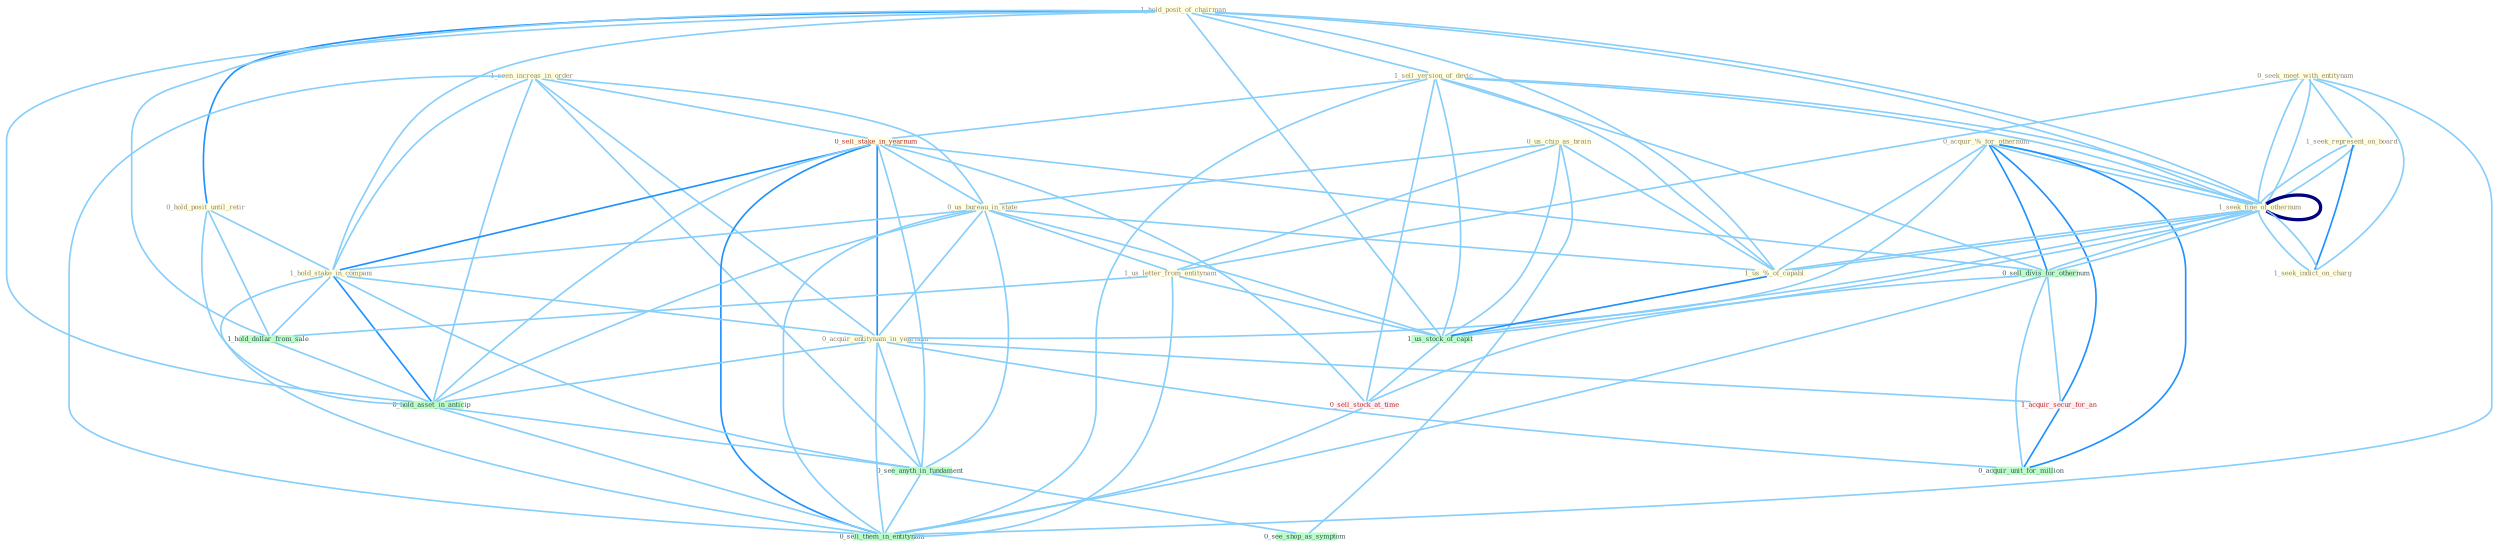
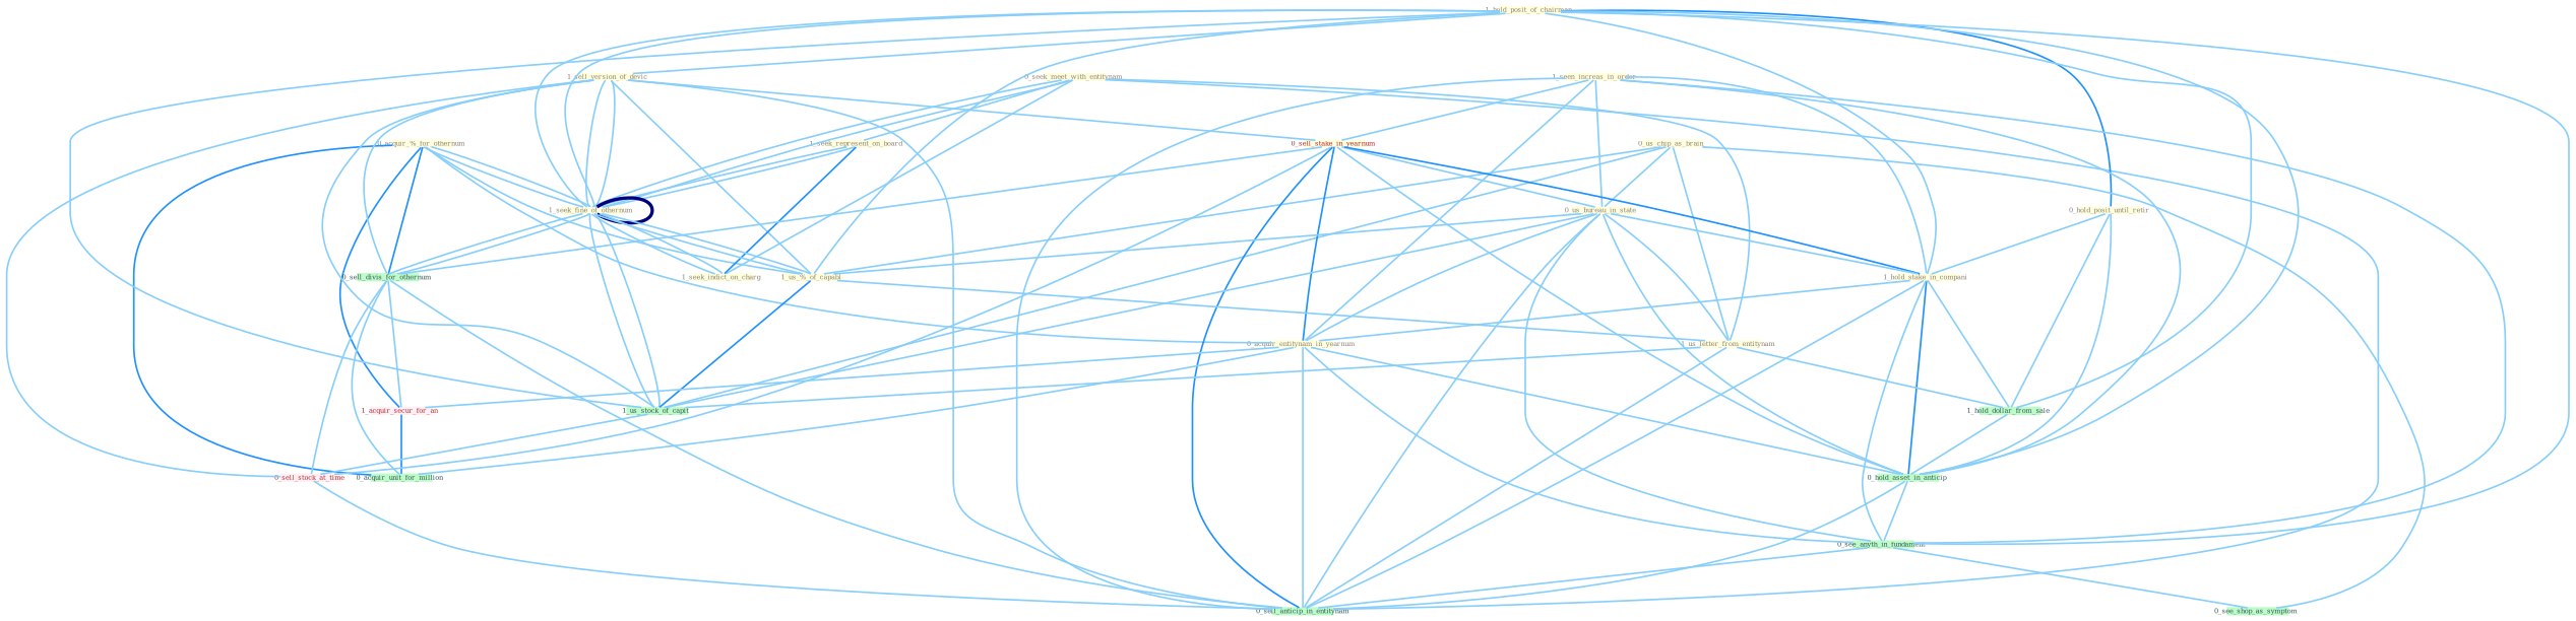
  graph {
    node [color="#ffffe0" fixedsize=true fontcolor="#8b7d6b" fontsize=4 shape=polygon style=filled]
    edge [color="#87cefa" w=1]
    "1_acquir_secur_for_an " [color="#fff0f5" fontcolor="#b22222" height=.06 width=.5]
    "0_sell_stock_at_time " [color="#fff0f5" fontcolor="#b22222" height=.06 width=.5]
    "0_acquir_%_for_othernum " [height=.06 width=.5]
    "0_seek_meet_with_entitynam " [height=.06 width=.5]
    "1_hold_posit_of_chairman " [height=.06 width=.5]
    "0_us_chip_as_brain " [height=.06 width=.5]
    "1_seen_increas_in_order " [height=.06 width=.5]
    "1_sell_version_of_devic " [height=.06 width=.5]
    "0_hold_posit_until_retir " [height=.06 width=.5]
    "1_seek_represent_on_board " [height=.06 width=.5]
    "1_seek_fine_of_othernum " [height=.06 width=.5]
    "0_sell_stake_in_yearnum " [fontcolor="#b22222" height=.06 width=.5]
    "0_us_bureau_in_state " [height=.06 width=.5]
    "1_us_%_of_capabl " [height=.06 width=.5]
    "1_hold_stake_in_compani " [height=.06 width=.5]
    "1_seek_indict_on_charg " [height=.06 width=.5]
    "0_acquir_entitynam_in_yearnum " [height=.06 width=.5]
    "1_us_letter_from_entitynam " [height=.06 width=.5]
    "0_sell_divis_for_othernum " [color="#BDFCC9" fontcolor="#2f4f4f" height=.06 width=.5]
    "0_acquir_unit_for_million " [color="#BDFCC9" fontcolor="#2f4f4f" height=.06 width=.5]
-   "0_sell_them_in_entitynam " [color="#BDFCC9" fontcolor="#2f4f4f" height=.06 width=.5]
+   "0_sell_them_in_entitynam " [color="#BDFCC9" fontcolor="#2f4f4f" height=.06 width=.5 label="0_sell_anticip_in_entitynam"]
    "1_us_stock_of_capit " [color="#BDFCC9" fontcolor="#2f4f4f" height=.06 width=.5]
    "1_hold_dollar_from_sale " [color="#BDFCC9" fontcolor="#2f4f4f" height=.06 width=.5]
    "0_hold_asset_in_anticip " [color="#BDFCC9" fontcolor="#2f4f4f" height=.06 width=.5]
    "0_see_shop_as_symptom " [color="#BDFCC9" fontcolor="#2f4f4f" height=.06 width=.5]
    "0_see_anyth_in_fundament " [color="#BDFCC9" fontcolor="#2f4f4f" height=.06 width=.5]
    subgraph sub_1 {
      "1_acquir_secur_for_an "
      "0_sell_stock_at_time "
    }
    subgraph sub_2 {
      "0_acquir_%_for_othernum "
      "0_seek_meet_with_entitynam "
      "1_hold_posit_of_chairman "
      "0_us_chip_as_brain "
      "1_seen_increas_in_order "
      "1_sell_version_of_devic "
      "0_hold_posit_until_retir "
      "1_seek_represent_on_board "
      "1_seek_fine_of_othernum "
      "0_sell_stake_in_yearnum "
      "0_us_bureau_in_state "
      "1_us_%_of_capabl "
      "1_hold_stake_in_compani "
      "1_seek_indict_on_charg "
      "0_acquir_entitynam_in_yearnum "
      "1_us_letter_from_entitynam "
    }
    "1_acquir_secur_for_an " -- "0_acquir_unit_for_million " [color="#1e90ff" w=2]
    "0_sell_stock_at_time " -- "0_sell_them_in_entitynam "
    "0_acquir_%_for_othernum " -- "1_acquir_secur_for_an " [color="#1e90ff" w=2]
    "0_acquir_%_for_othernum " -- "1_seek_fine_of_othernum "
    "0_acquir_%_for_othernum " -- "1_seek_fine_of_othernum "
    "0_acquir_%_for_othernum " -- "1_us_%_of_capabl "
    "0_acquir_%_for_othernum " -- "0_acquir_entitynam_in_yearnum "
    "0_acquir_%_for_othernum " -- "0_sell_divis_for_othernum " [color="#1e90ff" w=2]
    "0_acquir_%_for_othernum " -- "0_acquir_unit_for_million " [color="#1e90ff" w=2]
    "0_seek_meet_with_entitynam " -- "1_seek_represent_on_board "
    "0_seek_meet_with_entitynam " -- "1_seek_fine_of_othernum "
    "0_seek_meet_with_entitynam " -- "1_seek_fine_of_othernum "
    "0_seek_meet_with_entitynam " -- "1_seek_indict_on_charg "
    "0_seek_meet_with_entitynam " -- "1_us_letter_from_entitynam "
    "0_seek_meet_with_entitynam " -- "0_sell_them_in_entitynam "
    "1_hold_posit_of_chairman " -- "1_sell_version_of_devic "
    "1_hold_posit_of_chairman " -- "0_hold_posit_until_retir " [color="#1e90ff" w=2]
    "1_hold_posit_of_chairman " -- "1_seek_fine_of_othernum "
    "1_hold_posit_of_chairman " -- "1_seek_fine_of_othernum "
    "1_hold_posit_of_chairman " -- "1_us_%_of_capabl "
    "1_hold_posit_of_chairman " -- "1_hold_stake_in_compani "
    "1_hold_posit_of_chairman " -- "1_us_stock_of_capit "
    "1_hold_posit_of_chairman " -- "1_hold_dollar_from_sale "
    "1_hold_posit_of_chairman " -- "0_hold_asset_in_anticip "
    "0_us_chip_as_brain " -- "0_us_bureau_in_state "
    "0_us_chip_as_brain " -- "1_us_%_of_capabl "
    "0_us_chip_as_brain " -- "1_us_letter_from_entitynam "
    "0_us_chip_as_brain " -- "1_us_stock_of_capit "
    "0_us_chip_as_brain " -- "0_see_shop_as_symptom "
    "1_seen_increas_in_order " -- "0_sell_stake_in_yearnum "
    "1_seen_increas_in_order " -- "0_us_bureau_in_state "
    "1_seen_increas_in_order " -- "1_hold_stake_in_compani "
    "1_seen_increas_in_order " -- "0_acquir_entitynam_in_yearnum "
    "1_seen_increas_in_order " -- "0_sell_them_in_entitynam "
    "1_seen_increas_in_order " -- "0_hold_asset_in_anticip "
    "1_seen_increas_in_order " -- "0_see_anyth_in_fundament "
    "1_sell_version_of_devic " -- "0_sell_stock_at_time "
    "1_sell_version_of_devic " -- "1_seek_fine_of_othernum "
    "1_sell_version_of_devic " -- "1_seek_fine_of_othernum "
    "1_sell_version_of_devic " -- "0_sell_stake_in_yearnum "
    "1_sell_version_of_devic " -- "1_us_%_of_capabl "
    "1_sell_version_of_devic " -- "0_sell_divis_for_othernum "
    "1_sell_version_of_devic " -- "0_sell_them_in_entitynam "
    "1_sell_version_of_devic " -- "1_us_stock_of_capit "
    "0_hold_posit_until_retir " -- "1_hold_stake_in_compani "
    "0_hold_posit_until_retir " -- "1_hold_dollar_from_sale "
    "0_hold_posit_until_retir " -- "0_hold_asset_in_anticip "
    "1_seek_represent_on_board " -- "1_seek_fine_of_othernum "
    "1_seek_represent_on_board " -- "1_seek_fine_of_othernum "
    "1_seek_represent_on_board " -- "1_seek_indict_on_charg " [color="#1e90ff" w=2]
    "1_seek_fine_of_othernum " -- "1_seek_fine_of_othernum " [color="#000080" style=bold w=4]
    "1_seek_fine_of_othernum " -- "1_us_%_of_capabl "
    "1_seek_fine_of_othernum " -- "1_seek_indict_on_charg "
    "1_seek_fine_of_othernum " -- "0_sell_divis_for_othernum "
    "1_seek_fine_of_othernum " -- "0_sell_divis_for_othernum "
    "1_seek_fine_of_othernum " -- "1_us_stock_of_capit "
    "1_seek_fine_of_othernum " -- "1_us_stock_of_capit "
    "0_sell_stake_in_yearnum " -- "0_sell_stock_at_time "
    "0_sell_stake_in_yearnum " -- "0_us_bureau_in_state "
    "0_sell_stake_in_yearnum " -- "1_hold_stake_in_compani " [color="#1e90ff" w=2]
    "0_sell_stake_in_yearnum " -- "0_acquir_entitynam_in_yearnum " [color="#1e90ff" w=2]
    "0_sell_stake_in_yearnum " -- "0_sell_divis_for_othernum "
    "0_sell_stake_in_yearnum " -- "0_sell_them_in_entitynam " [color="#1e90ff" w=2]
    "0_sell_stake_in_yearnum " -- "0_hold_asset_in_anticip "
-   "0_sell_stake_in_yearnum " -- "0_see_anyth_in_fundament "
+   "1_hold_posit_of_chairman " -- "0_see_anyth_in_fundament "
    "0_us_bureau_in_state " -- "1_us_%_of_capabl "
    "0_us_bureau_in_state " -- "1_hold_stake_in_compani "
    "0_us_bureau_in_state " -- "0_acquir_entitynam_in_yearnum "
    "0_us_bureau_in_state " -- "1_us_letter_from_entitynam "
    "0_us_bureau_in_state " -- "0_sell_them_in_entitynam "
    "0_us_bureau_in_state " -- "1_us_stock_of_capit "
    "0_us_bureau_in_state " -- "0_hold_asset_in_anticip "
    "0_us_bureau_in_state " -- "0_see_anyth_in_fundament "
    "1_us_%_of_capabl " -- "1_seek_fine_of_othernum "
+   "1_us_%_of_capabl " -- "1_us_letter_from_entitynam "
    "1_us_%_of_capabl " -- "1_us_stock_of_capit " [color="#1e90ff" w=2]
    "1_hold_stake_in_compani " -- "0_acquir_entitynam_in_yearnum "
    "1_hold_stake_in_compani " -- "0_sell_them_in_entitynam "
    "1_hold_stake_in_compani " -- "1_hold_dollar_from_sale "
    "1_hold_stake_in_compani " -- "0_hold_asset_in_anticip " [color="#1e90ff" w=2]
    "1_hold_stake_in_compani " -- "0_see_anyth_in_fundament "
    "1_seek_indict_on_charg " -- "1_seek_fine_of_othernum "
    "0_acquir_entitynam_in_yearnum " -- "1_acquir_secur_for_an "
    "0_acquir_entitynam_in_yearnum " -- "0_acquir_unit_for_million "
    "0_acquir_entitynam_in_yearnum " -- "0_sell_them_in_entitynam "
    "0_acquir_entitynam_in_yearnum " -- "0_hold_asset_in_anticip "
    "0_acquir_entitynam_in_yearnum " -- "0_see_anyth_in_fundament "
    "1_us_letter_from_entitynam " -- "0_sell_them_in_entitynam "
    "1_us_letter_from_entitynam " -- "1_us_stock_of_capit "
    "1_us_letter_from_entitynam " -- "1_hold_dollar_from_sale "
    "0_sell_divis_for_othernum " -- "1_acquir_secur_for_an "
    "0_sell_divis_for_othernum " -- "0_sell_stock_at_time "
    "0_sell_divis_for_othernum " -- "0_acquir_unit_for_million "
    "0_sell_divis_for_othernum " -- "0_sell_them_in_entitynam "
    "1_us_stock_of_capit " -- "0_sell_stock_at_time "
    "1_hold_dollar_from_sale " -- "0_hold_asset_in_anticip "
    "0_hold_asset_in_anticip " -- "0_sell_them_in_entitynam "
    "0_hold_asset_in_anticip " -- "0_see_anyth_in_fundament "
    "0_see_anyth_in_fundament " -- "0_sell_them_in_entitynam "
    "0_see_anyth_in_fundament " -- "0_see_shop_as_symptom "
  }
